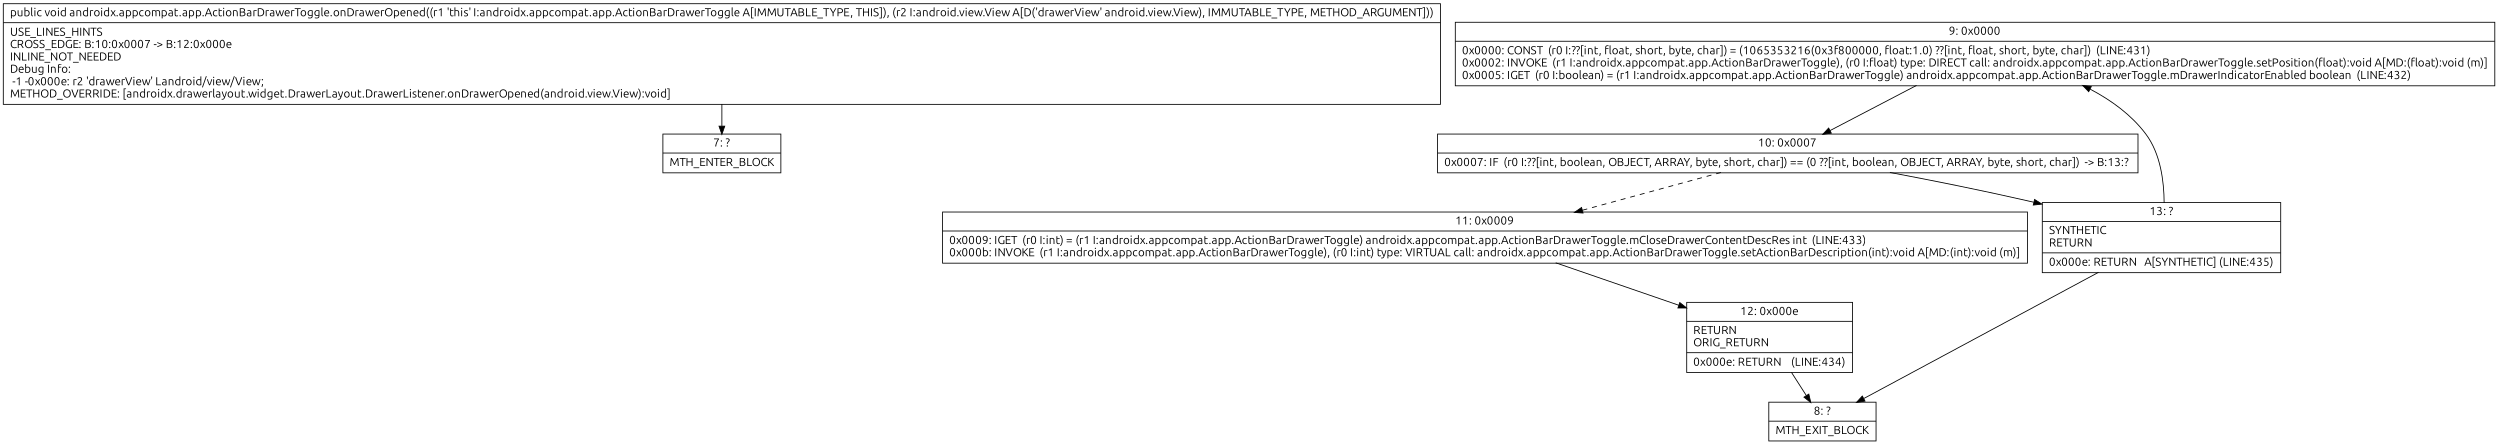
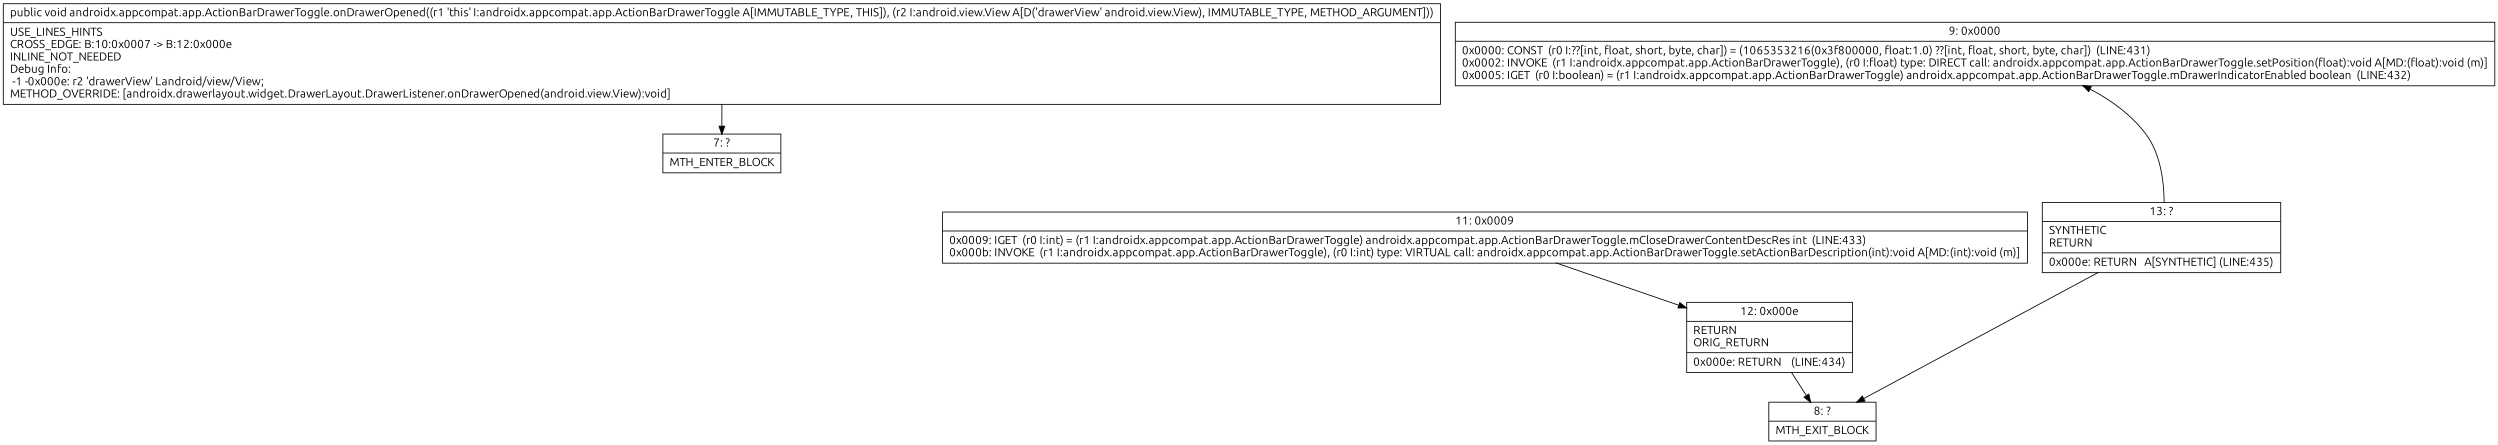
  digraph {
    fontname=Ubuntu
    node [fontname=Ubuntu shape=record]
    edge [fontname=Ubuntu]
    n1 [label="{7\:\ ?|MTH_ENTER_BLOCK\l}"]
    n2 [label="{9\:\ 0x0000|0x0000: CONST  (r0 I:??[int, float, short, byte, char]) = (1065353216(0x3f800000, float:1.0) ??[int, float, short, byte, char])  (LINE:431)\l0x0002: INVOKE  (r1 I:androidx.appcompat.app.ActionBarDrawerToggle), (r0 I:float) type: DIRECT call: androidx.appcompat.app.ActionBarDrawerToggle.setPosition(float):void A[MD:(float):void (m)]\l0x0005: IGET  (r0 I:boolean) = (r1 I:androidx.appcompat.app.ActionBarDrawerToggle) androidx.appcompat.app.ActionBarDrawerToggle.mDrawerIndicatorEnabled boolean  (LINE:432)\l}"]
-   n3 [label="{10\:\ 0x0007|0x0007: IF  (r0 I:??[int, boolean, OBJECT, ARRAY, byte, short, char]) == (0 ??[int, boolean, OBJECT, ARRAY, byte, short, char])  \-\> B:13:? \l}"]
    n4 [label="{11\:\ 0x0009|0x0009: IGET  (r0 I:int) = (r1 I:androidx.appcompat.app.ActionBarDrawerToggle) androidx.appcompat.app.ActionBarDrawerToggle.mCloseDrawerContentDescRes int  (LINE:433)\l0x000b: INVOKE  (r1 I:androidx.appcompat.app.ActionBarDrawerToggle), (r0 I:int) type: VIRTUAL call: androidx.appcompat.app.ActionBarDrawerToggle.setActionBarDescription(int):void A[MD:(int):void (m)]\l}"]
    n5 [label="{13\:\ ?|SYNTHETIC\lRETURN\l|0x000e: RETURN   A[SYNTHETIC] (LINE:435)\l}"]
    n6 [label="{12\:\ 0x000e|RETURN\lORIG_RETURN\l|0x000e: RETURN    (LINE:434)\l}"]
    n7 [label="{8\:\ ?|MTH_EXIT_BLOCK\l}"]
    n8 [label="{public void androidx.appcompat.app.ActionBarDrawerToggle.onDrawerOpened((r1 'this' I:androidx.appcompat.app.ActionBarDrawerToggle A[IMMUTABLE_TYPE, THIS]), (r2 I:android.view.View A[D('drawerView' android.view.View), IMMUTABLE_TYPE, METHOD_ARGUMENT]))  | USE_LINES_HINTS\lCROSS_EDGE: B:10:0x0007 \-\> B:12:0x000e\lINLINE_NOT_NEEDED\lDebug Info:\l  \-1 \-0x000e: r2 'drawerView' Landroid\/view\/View;\lMETHOD_OVERRIDE: [androidx.drawerlayout.widget.DrawerLayout.DrawerListener.onDrawerOpened(android.view.View):void]\l}"]
-   n2 -> n3
-   n3 -> n4 [style=dashed]
-   n3 -> n5
    n4 -> n6
    n5 -> n2
    n5 -> n7
    n6 -> n7
    n8 -> n1
  }
